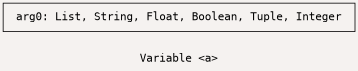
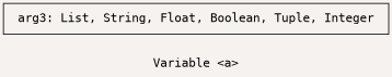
  digraph {
    bgcolor="#f5f2f0"
    fontname="Consolas,Monaco,'Andale Mono','Ubuntu Mono',monospace"
    label="Variable <a>"
-   n1 [fontname="Consolas,Monaco,'Andale Mono','Ubuntu Mono',monospace" label=" arg0: List, String, Float, Boolean, Tuple, Integer " shape=box]
+   n1 [fontname="Consolas,Monaco,'Andale Mono','Ubuntu Mono',monospace" label="arg3: List, String, Float, Boolean, Tuple, Integer" shape=box]
  }
